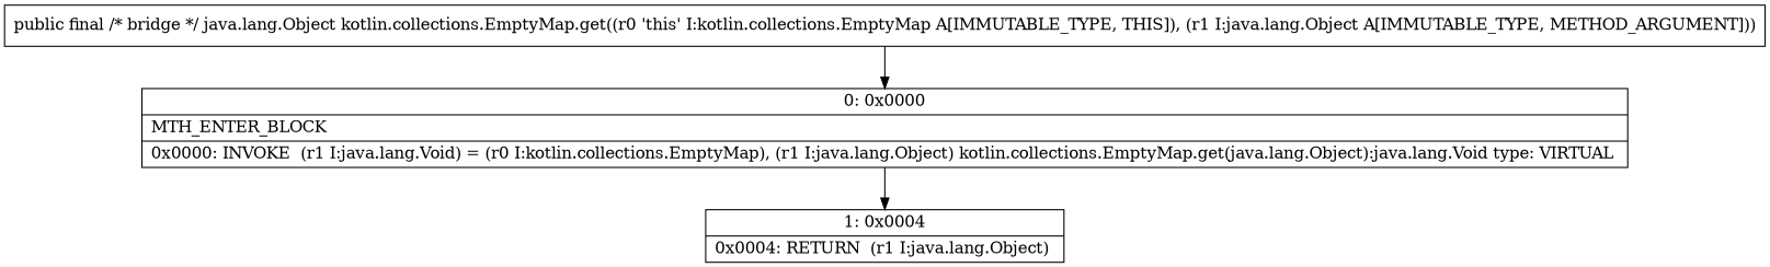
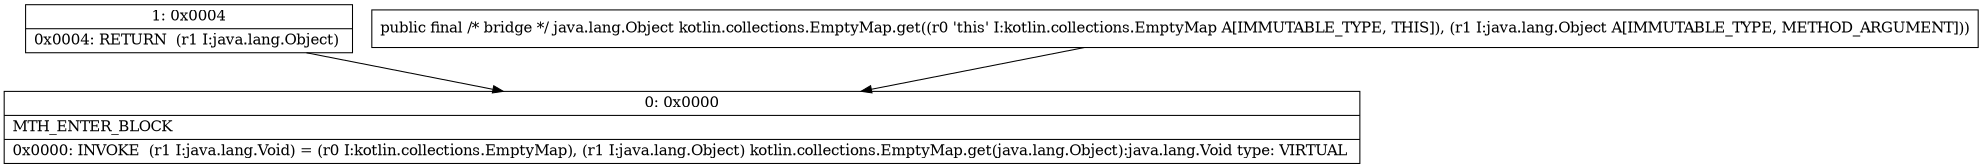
  digraph {
    node [shape=record]
    n1 [label="{0\:\ 0x0000|MTH_ENTER_BLOCK\l|0x0000: INVOKE  (r1 I:java.lang.Void) = (r0 I:kotlin.collections.EmptyMap), (r1 I:java.lang.Object) kotlin.collections.EmptyMap.get(java.lang.Object):java.lang.Void type: VIRTUAL \l}"]
    n2 [label="{1\:\ 0x0004|0x0004: RETURN  (r1 I:java.lang.Object) \l}"]
    n3 [label="{public final \/* bridge *\/ java.lang.Object kotlin.collections.EmptyMap.get((r0 'this' I:kotlin.collections.EmptyMap A[IMMUTABLE_TYPE, THIS]), (r1 I:java.lang.Object A[IMMUTABLE_TYPE, METHOD_ARGUMENT])) }"]
-   n1 -> n2
+   n2 -> n1
    n3 -> n1
  }
